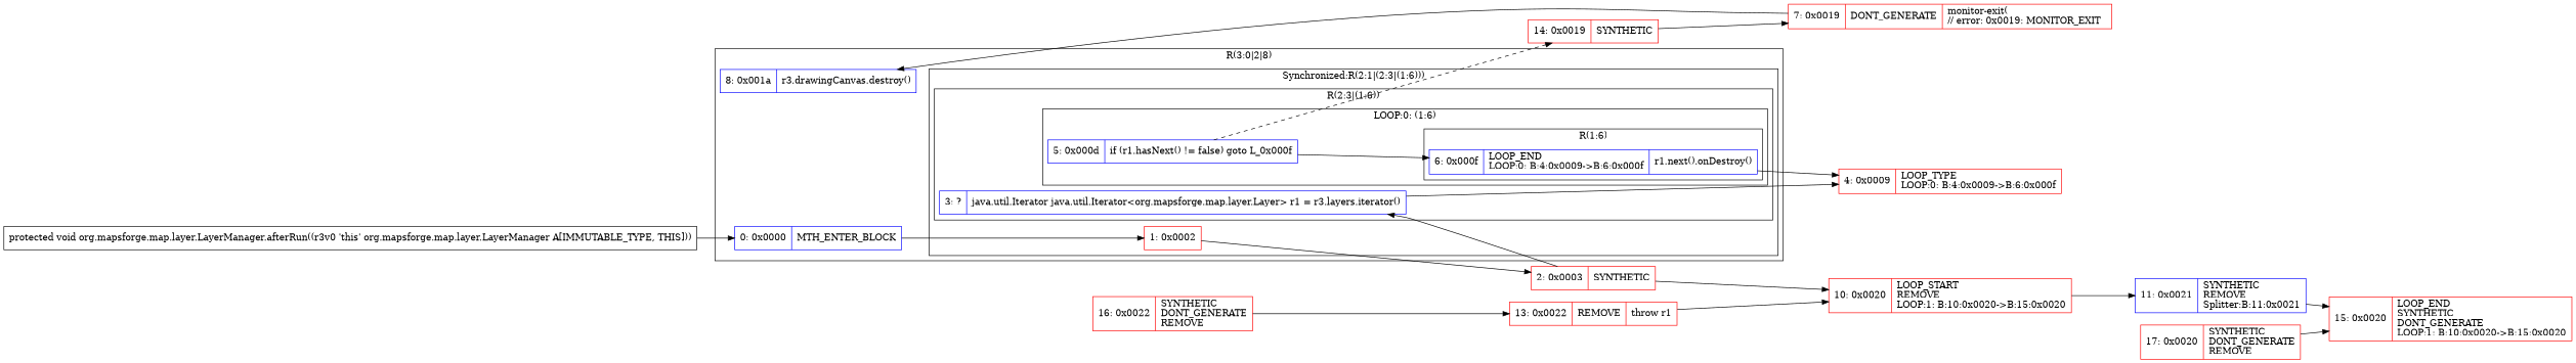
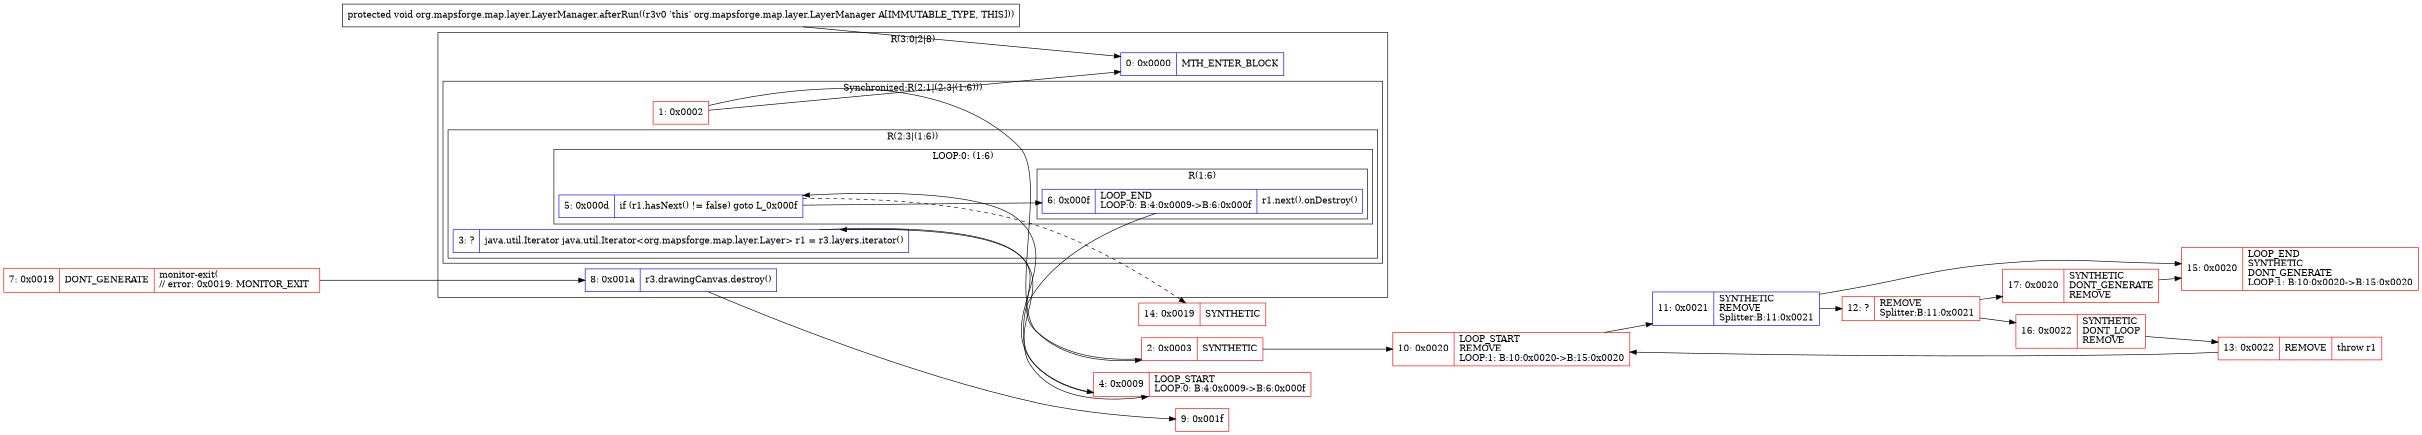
  digraph {
    rankdir=LR
    node [color=red shape=record]
    n1 [color=blue label="{6\:\ 0x000f|LOOP_END\lLOOP:0: B:4:0x0009\-\>B:6:0x000f\l|r1.next().onDestroy()\l}"]
    n2 [color=blue label="{5\:\ 0x000d|if (r1.hasNext() != false) goto L_0x000f\l}"]
    n3 [color=blue label="{3\:\ ?|java.util.Iterator java.util.Iterator\<org.mapsforge.map.layer.Layer\> r1 = r3.layers.iterator()\l}"]
    n4 [label="{1\:\ 0x0002}"]
    n5 [color=blue label="{0\:\ 0x0000|MTH_ENTER_BLOCK\l}"]
    n6 [color=blue label="{8\:\ 0x001a|r3.drawingCanvas.destroy()\l}"]
-   n7 [label="{4\:\ 0x0009|LOOP_TYPE\lLOOP:0: B:4:0x0009\-\>B:6:0x000f\l}"]
+   n7 [label="{4\:\ 0x0009|LOOP_START\lLOOP:0: B:4:0x0009\-\>B:6:0x000f\l}"]
    n8 [label="{14\:\ 0x0019|SYNTHETIC\l}"]
    n9 [label="{2\:\ 0x0003|SYNTHETIC\l}"]
+   n10 [label="{9\:\ 0x001f}"]
    n11 [label="{10\:\ 0x0020|LOOP_START\lREMOVE\lLOOP:1: B:10:0x0020\-\>B:15:0x0020\l}"]
    n12 [label="{7\:\ 0x0019|DONT_GENERATE\l|monitor\-exit(\l\/\/ error: 0x0019: MONITOR_EXIT  \l}"]
    n13 [color=blue label="{11\:\ 0x0021|SYNTHETIC\lREMOVE\lSplitter:B:11:0x0021\l}"]
+   n14 [label="{12\:\ ?|REMOVE\lSplitter:B:11:0x0021\l}"]
    n15 [label="{15\:\ 0x0020|LOOP_END\lSYNTHETIC\lDONT_GENERATE\lLOOP:1: B:10:0x0020\-\>B:15:0x0020\l}"]
-   n16 [label="{16\:\ 0x0022|SYNTHETIC\lDONT_GENERATE\lREMOVE\l}"]
+   n16 [label="{16\:\ 0x0022|SYNTHETIC\lDONT_LOOP\lREMOVE\l}"]
    n17 [label="{17\:\ 0x0020|SYNTHETIC\lDONT_GENERATE\lREMOVE\l}"]
    n18 [label="{13\:\ 0x0022|REMOVE\l|throw r1\l}"]
    n19 [label="{protected void org.mapsforge.map.layer.LayerManager.afterRun((r3v0 'this' org.mapsforge.map.layer.LayerManager A[IMMUTABLE_TYPE, THIS])) }" color=""]
    subgraph cluster_1 {
      label="R(3:0|2|8)"
      n5
      n6
      subgraph cluster_2 {
        label="Synchronized:R(2:1|(2:3|(1:6)))"
        n4
        subgraph cluster_3 {
          label="R(2:3|(1:6))"
          n3
          subgraph cluster_4 {
            label="LOOP:0: (1:6)"
            n2
            subgraph cluster_5 {
              label="R(1:6)"
              n1
            }
          }
        }
      }
    }
    n1 -> n7
    n2 -> n1
    n2 -> n8 [style=dashed]
    n3 -> n7
    n4 -> n9
-   n5 -> n4
-   n8 -> n12
+   n4 -> n5
+   n6 -> n10
+   n7 -> n2
    n9 -> n3
    n9 -> n11
    n11 -> n13
    n12 -> n6
+   n13 -> n14
    n13 -> n15
+   n14 -> n16
+   n14 -> n17
    n16 -> n18
    n17 -> n15
    n18 -> n11
    n19 -> n5
  }
